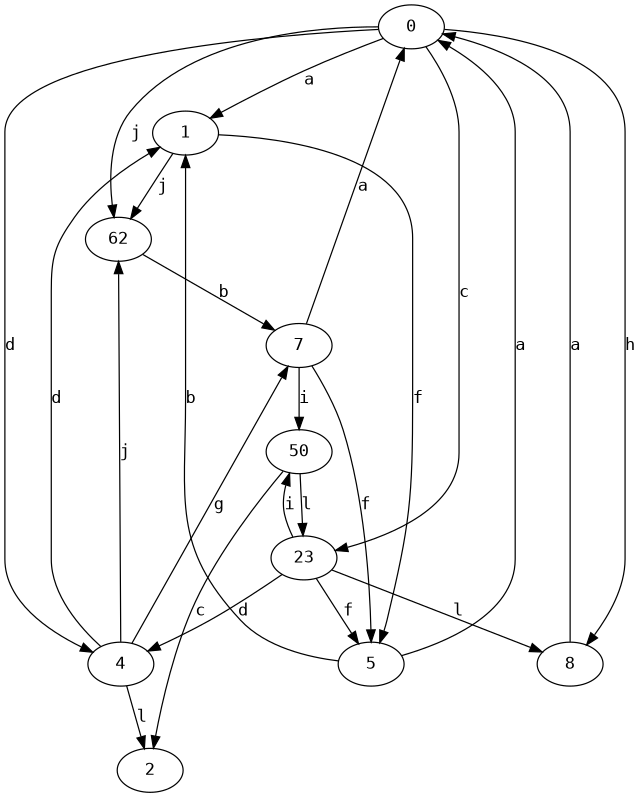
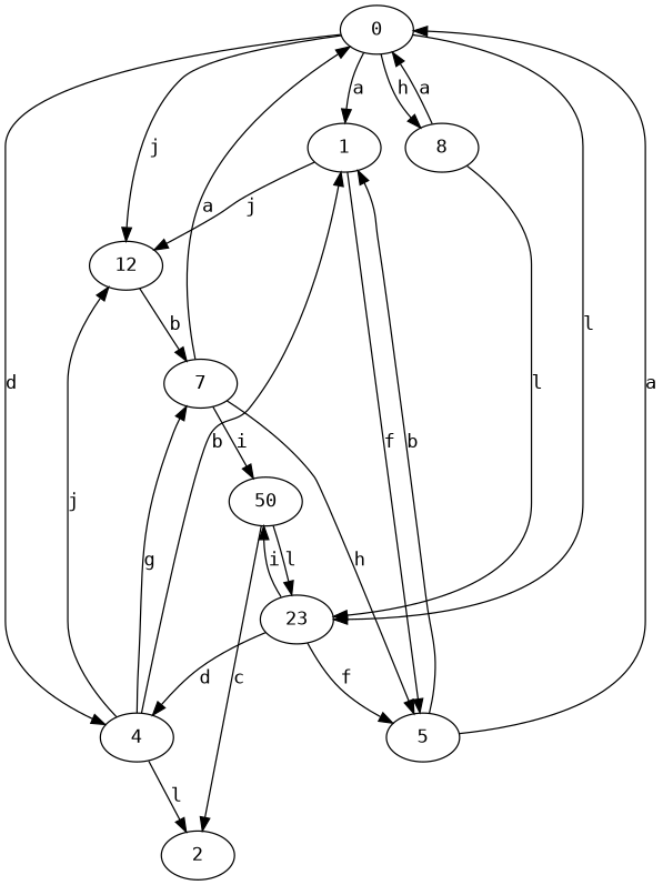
  strict digraph {
    fontname="DejaVu Sans Mono"
    node [fontname="DejaVu Sans Mono"]
    edge [fontname="DejaVu Sans Mono"]
    0
    1
    4
    8
-   12 [label=62]
+   12
    n6 [label=23]
    n7 [label=5]
    2
    7
    n10 [label=50]
    0 -> 1 [label=a]
    0 -> 4 [label=d]
    0 -> 8 [label=h]
    0 -> 12 [label=j]
-   0 -> n6 [label=c]
+   0 -> n6 [label=l]
    1 -> 12 [label=j]
    1 -> n7 [label=f]
-   4 -> 1 [label=d]
+   4 -> 1 [label=b]
    4 -> 12 [label=j]
    4 -> 2 [label=l]
    4 -> 7 [label=g]
    8 -> 0 [label=a]
-   n6 -> 8 [label=l]
+   8 -> n6 [label=l]
    12 -> 7 [label=b]
    n6 -> 4 [label=d]
    n6 -> n7 [label=f]
    n6 -> n10 [label=i]
    n7 -> 0 [label=a]
    n7 -> 1 [label=b]
    7 -> 0 [label=a]
-   7 -> n7 [label=f]
+   7 -> n7 [label=h]
    7 -> n10 [label=i]
    n10 -> n6 [label=l]
    n10 -> 2 [label=c]
  }
